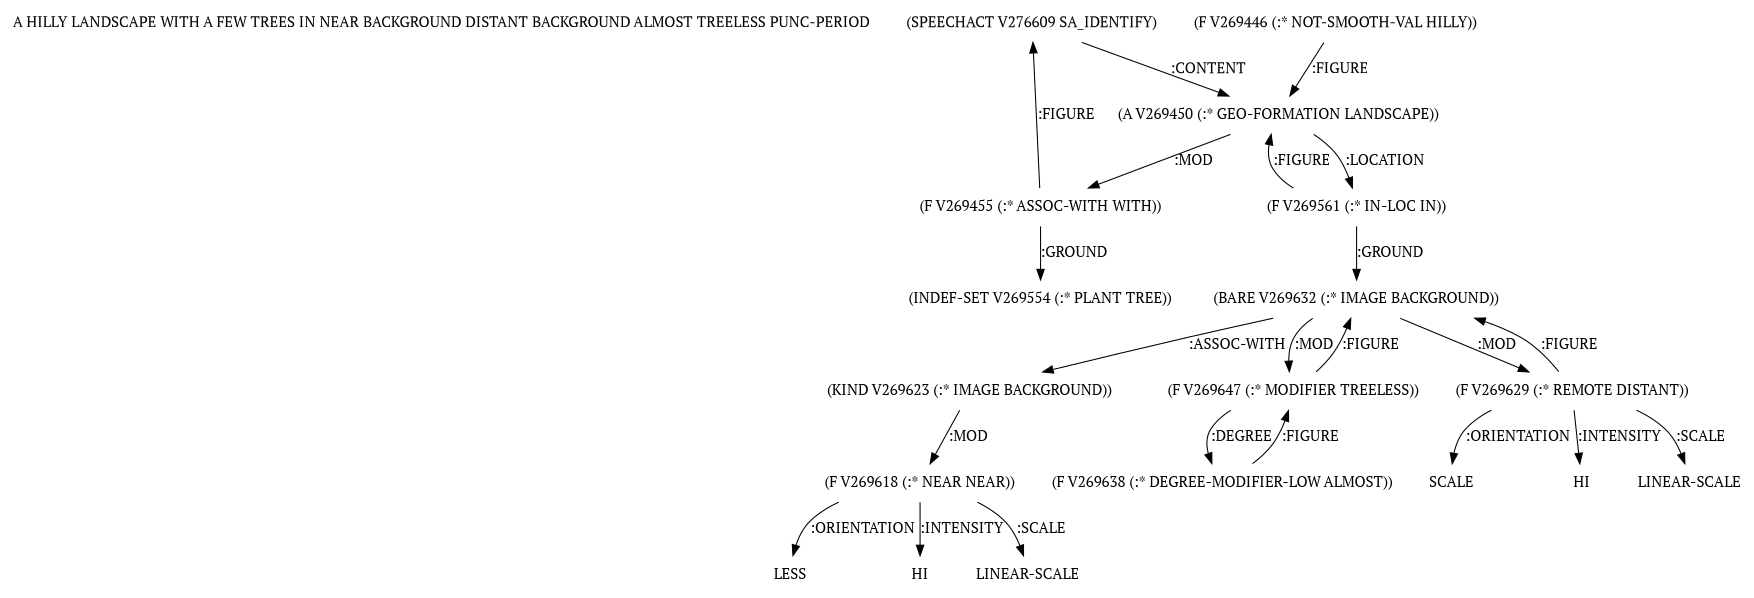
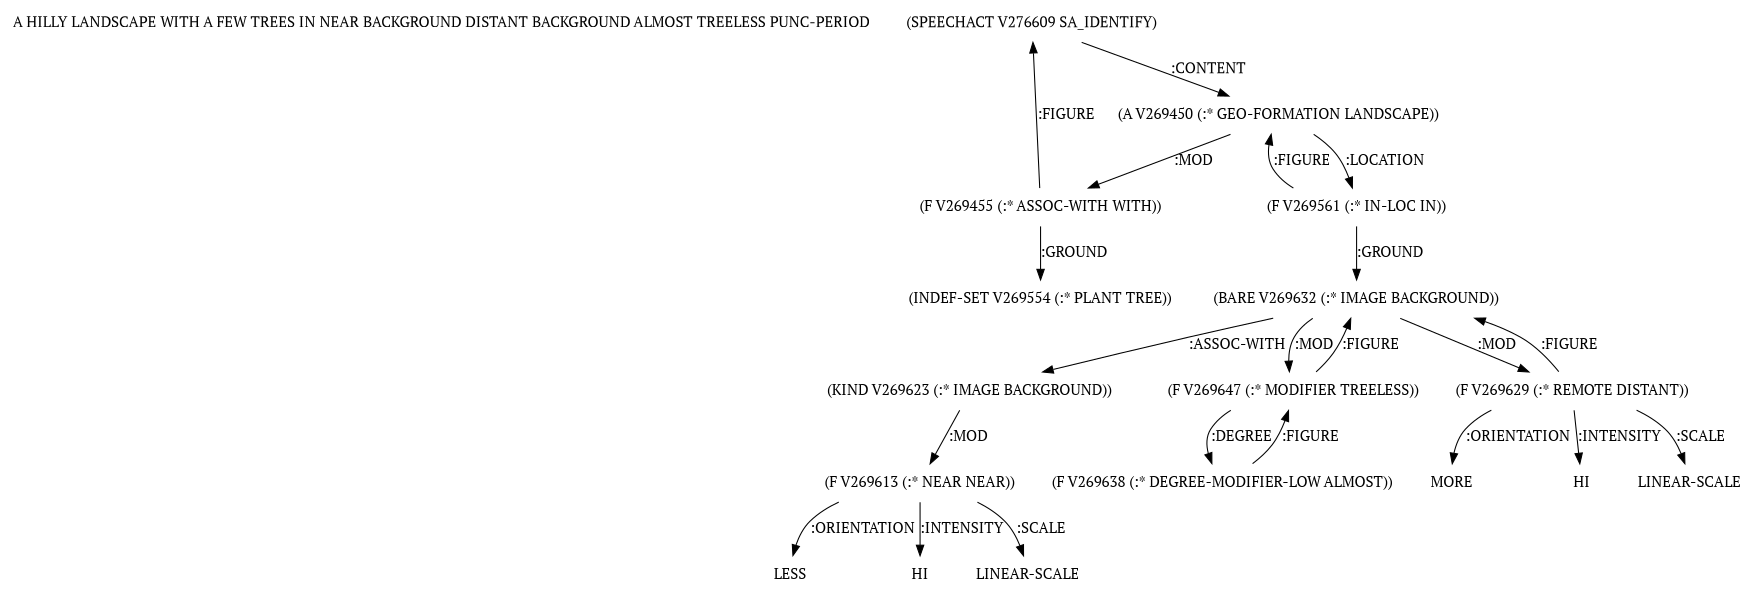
  digraph {
    fontname="PT Serif"
    node [fontname="PT Serif" shape=none]
    edge [fontname="PT Serif"]
    "A HILLY LANDSCAPE WITH A FEW TREES IN NEAR BACKGROUND DISTANT BACKGROUND ALMOST TREELESS PUNC-PERIOD"
    n2 [label="(SPEECHACT V276609 SA_IDENTIFY)"]
    n3 [label="(A V269450 (:* GEO-FORMATION LANDSCAPE))"]
    n4 [label="(F V269561 (:* IN-LOC IN))"]
    n5 [label="(F V269455 (:* ASSOC-WITH WITH))"]
    n6 [label="(BARE V269632 (:* IMAGE BACKGROUND))"]
    n7 [label="(INDEF-SET V269554 (:* PLANT TREE))"]
-   n8 [label="(F V269446 (:* NOT-SMOOTH-VAL HILLY))"]
    n9 [label="(KIND V269623 (:* IMAGE BACKGROUND))"]
    n10 [label="(F V269647 (:* MODIFIER TREELESS))"]
    n11 [label="(F V269629 (:* REMOTE DISTANT))"]
-   n12 [label="(F V269618 (:* NEAR NEAR))"]
+   n12 [label="(F V269613 (:* NEAR NEAR))"]
    n13 [label="(F V269638 (:* DEGREE-MODIFIER-LOW ALMOST))"]
-   n14 [label=SCALE]
+   n14 [label=MORE]
    n15 [label=HI]
    n16 [label="LINEAR-SCALE"]
    n17 [label=LESS]
    n18 [label=HI]
    n19 [label="LINEAR-SCALE"]
    n2 -> n3 [label=":CONTENT"]
    n3 -> n4 [label=":LOCATION"]
    n3 -> n5 [label=":MOD"]
    n4 -> n3 [label=":FIGURE"]
    n4 -> n6 [label=":GROUND"]
    n5 -> n2 [label=":FIGURE"]
    n5 -> n7 [label=":GROUND"]
    n6 -> n9 [label=":ASSOC-WITH"]
    n6 -> n10 [label=":MOD"]
    n6 -> n11 [label=":MOD"]
-   n8 -> n3 [label=":FIGURE"]
    n9 -> n12 [label=":MOD"]
    n10 -> n6 [label=":FIGURE"]
    n10 -> n13 [label=":DEGREE"]
    n11 -> n6 [label=":FIGURE"]
    n11 -> n14 [label=":ORIENTATION"]
    n11 -> n15 [label=":INTENSITY"]
    n11 -> n16 [label=":SCALE"]
    n12 -> n17 [label=":ORIENTATION"]
    n12 -> n18 [label=":INTENSITY"]
    n12 -> n19 [label=":SCALE"]
    n13 -> n10 [label=":FIGURE"]
  }
